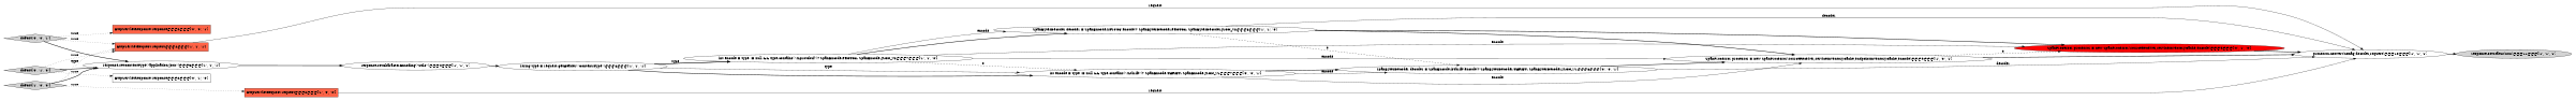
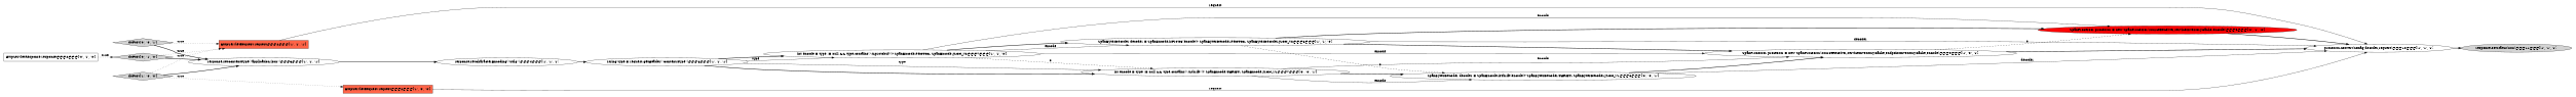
  digraph {
    rankdir=LR
    node [fillcolor=white shape=ellipse style=filled]
    edge [style=bold]
    n1 [label="int encode = type != null && type.contains(\"/x-protobuf\")? SpanEncode.PROTO3: SpanEncode.JSON_V2@@@7@@@['1', '1', '0']"]
    n2 [label="SpanProcessor processor = new SpanProcessor(sourceReceiver,serviceInventoryCache,endpointInventoryCache,encode)@@@9@@@['1', '0', '1']"]
    n3 [fillcolor=red label="SpanProcessor processor = new SpanProcessor(sourceReceiver,serviceInventoryCache,encode)@@@9@@@['0', '1', '0']"]
    n4 [label="int encode = type != null && type.contains(\"/x-thrift\")? SpanEncode.THRIFT: SpanEncode.JSON_V1@@@7@@@['0', '0', '1']"]
    n5 [label="SpanBytesDecoder decoder = SpanEncode.isProto3(encode)? SpanBytesDecoder.PROTO3: SpanBytesDecoder.JSON_V2@@@8@@@['1', '1', '0']"]
    n6 [label="processor.convert(config,decoder,request)@@@10@@@['1', '1', '1']"]
    n7 [label="SpanBytesDecoder decoder = SpanEncode.isThrift(encode)? SpanBytesDecoder.THRIFT: SpanBytesDecoder.JSON_V1@@@8@@@['0', '0', '1']"]
    n8 [fillcolor=lightgray label="response.setStatus(202)@@@11@@@['1', '1', '1']"]
    n9 [fillcolor=lightgray label="doPost['0', '0', '1']" shape=diamond]
-   n10 [fillcolor=tomato label="HttpServletResponse response@@@2@@@['0', '0', '1']" shape=box]
    n11 [fillcolor=tomato label="HttpServletRequest request@@@2@@@['1', '1', '1']" shape=box]
    n12 [label="response.setContentType(\"application/json\")@@@3@@@['1', '1', '1']"]
    n13 [label="response.setCharacterEncoding(\"utf-8\")@@@4@@@['1', '1', '1']"]
    n14 [label="String type = request.getHeader(\"Content-Type\")@@@6@@@['1', '1', '1']"]
    n15 [fillcolor=tomato label="HttpServletRequest request@@@2@@@['1', '0', '0']" shape=box]
    n16 [fillcolor=lightgray label="doPost['0', '1', '0']" shape=diamond]
    n17 [label="HttpServletResponse response@@@2@@@['0', '1', '0']" shape=box]
    n18 [fillcolor=lightgray label="doPost['1', '0', '0']" shape=diamond]
    n1 -> n2 [label=encode style=solid]
    n1 -> n3 [label=encode style=solid]
    n1 -> n4 [label=0 style=dashed]
    n1 -> n5 [label=encode style=solid]
    n1 -> n5
    n2 -> n3 [label=0 style=dashed]
    n2 -> n6
    n3 -> n6
    n4 -> n2 [label=encode style=solid]
    n4 -> n7 [label=encode style=solid]
    n4 -> n7
    n5 -> n2
    n5 -> n3
    n5 -> n6 [label=decoder style=solid]
    n5 -> n7 [label=0 style=dashed]
    n6 -> n8
    n7 -> n2
    n7 -> n6 [label=decoder style=solid]
-   n9 -> n10 [label=true style=dotted]
    n9 -> n11 [label=true style=dotted]
    n9 -> n12
    n11 -> n6 [label=request style=solid]
    n12 -> n13
    n13 -> n14
    n14 -> n1 [label=type style=solid]
    n14 -> n1
    n14 -> n4 [label=type style=solid]
    n14 -> n4
    n15 -> n6 [label=request style=solid]
    n16 -> n11 [label=true style=dotted]
    n16 -> n12
-   n16 -> n17 [label=true style=dotted]
-   n18 -> n11 [label=type style=dotted]
+   n17 -> n16 [label=true style=dotted]
+   n18 -> n11 [label=true style=dotted]
    n18 -> n12
    n18 -> n15 [label=true style=dotted]
  }
